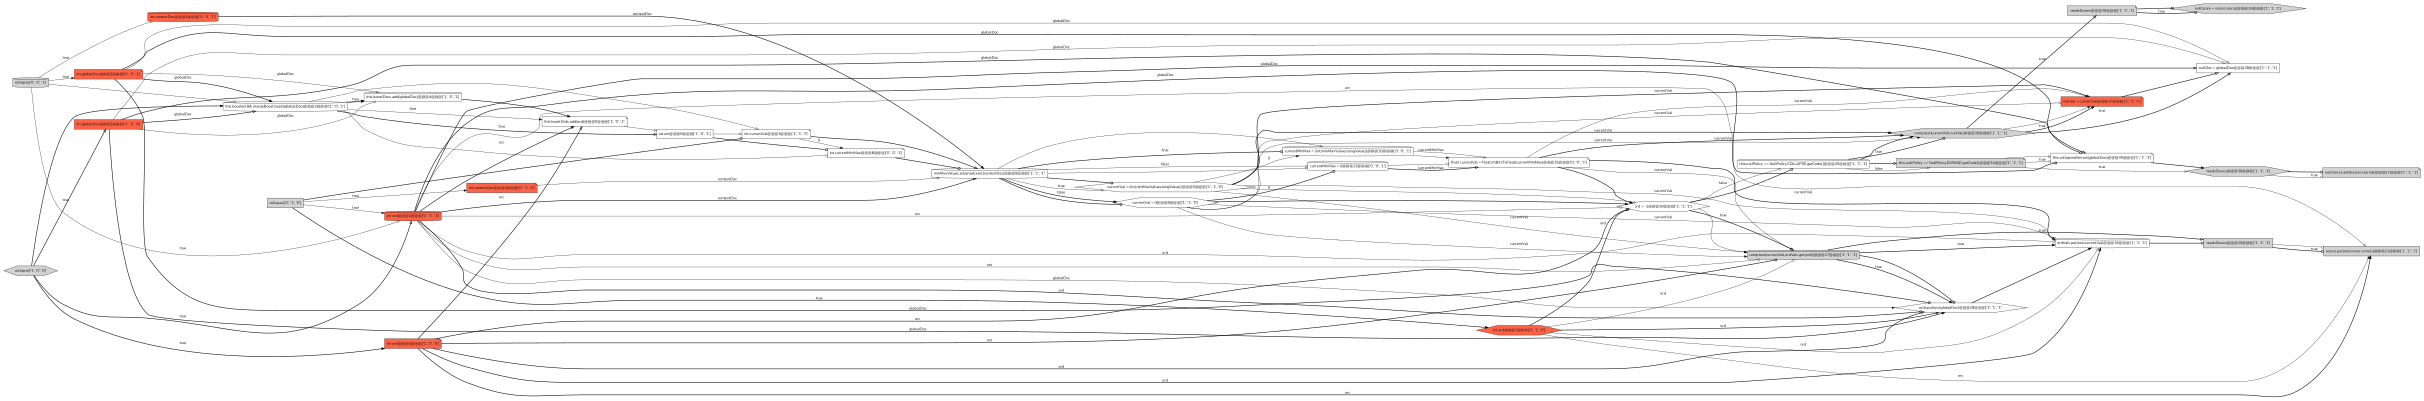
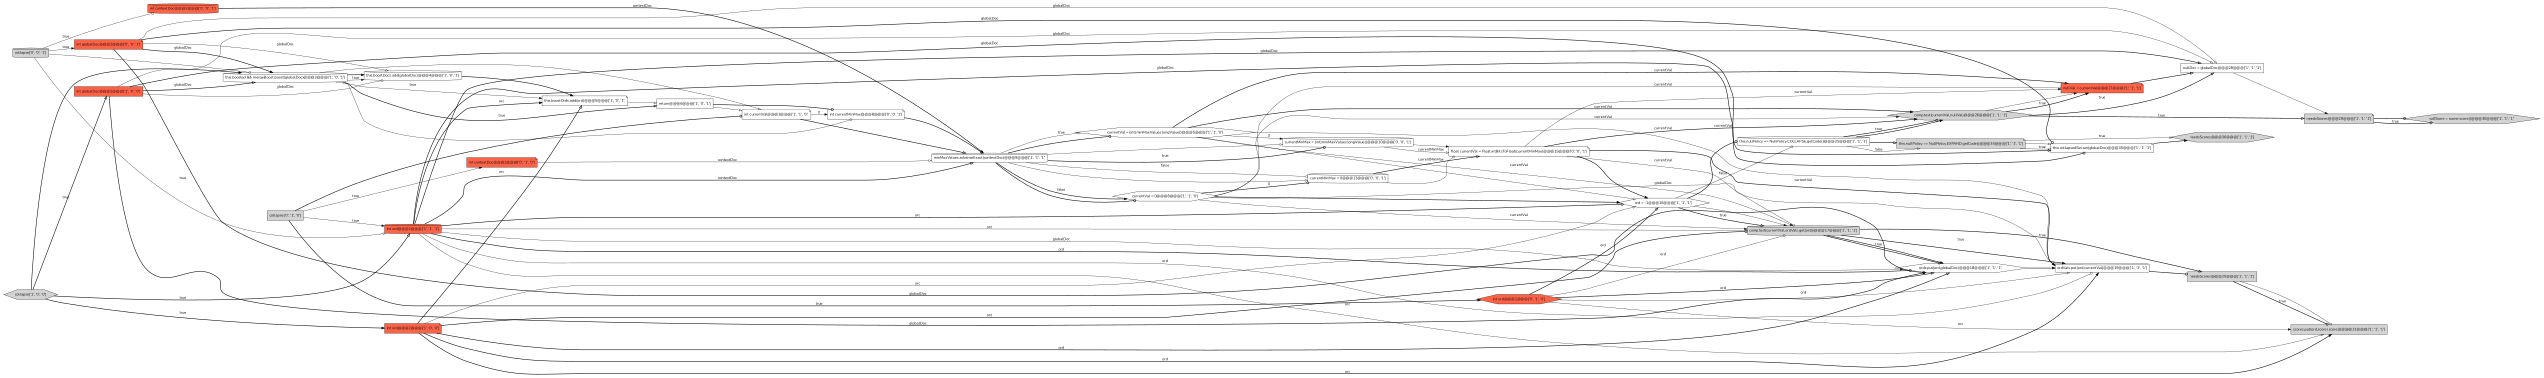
  digraph {
    fontname=Nunito
    rankdir=LR
    node [fillcolor=white fontname=Nunito shape=note style=filled]
    edge [arrowhead=normal fontname=Nunito style=bold]
    n1 [label="nullDoc = globalDoc@@@28@@@['1', '1', '1']" shape=box]
    n2 [fillcolor=lightgray label="needsScores@@@29@@@['1', '1', '1']"]
    n3 [fillcolor=lightgray label="nullScore = scorer.score()@@@30@@@['1', '1', '1']" shape=hexagon]
    n4 [fillcolor=lightgray label="this.nullPolicy == NullPolicy.EXPAND.getCode()@@@34@@@['1', '1', '1']"]
    n5 [label="this.collapsedSet.set(globalDoc)@@@35@@@['1', '1', '1']"]
    n6 [fillcolor=lightgray label="needsScores@@@36@@@['1', '1', '1']" shape=hexagon]
-   n7 [fillcolor=lightgray label="nullScores.add(scorer.score())@@@37@@@['1', '1', '1']"]
    n8 [label="this.boostOrds.add(ord)@@@5@@@['1', '0', '1']"]
    n9 [label="return@@@6@@@['1', '0', '1']" shape=box]
    n10 [label="int currentMinMax@@@8@@@['0', '0', '1']"]
    n11 [label="int currentVal@@@3@@@['1', '1', '0']"]
    n12 [fillcolor=lightgray label="comp.test(currentVal,nullVal)@@@26@@@['1', '1', '1']" shape=hexagon]
    n13 [fillcolor=tomato label="nullVal = currentVal@@@27@@@['1', '1', '1']"]
    n14 [label="float currentVal = Float.intBitsToFloat(currentMinMax)@@@15@@@['0', '0', '1']"]
    n15 [label="ordVals.put(ord,currentVal)@@@19@@@['1', '1', '1']" shape=cylinder]
    n16 [fillcolor=lightgray label="comp.test(currentVal,ordVals.get(ord))@@@17@@@['1', '1', '1']" shape=cylinder]
    n17 [label="ord > -1@@@16@@@['1', '1', '1']" shape=hexagon]
    n18 [fillcolor=lightgray label="needsScores@@@20@@@['1', '1', '1']" shape=box]
    n19 [label="ords.put(ord,globalDoc)@@@18@@@['1', '1', '1']" shape=hexagon]
    n20 [label="this.nullPolicy == NullPolicy.COLLAPSE.getCode()@@@25@@@['1', '1', '1']" shape=cylinder]
    n21 [label="minMaxValues.advanceExact(contextDoc)@@@9@@@['1', '1', '1']" shape=cylinder]
    n22 [label="currentMinMax = (int)minMaxValues.longValue()@@@10@@@['0', '0', '1']" shape=cylinder]
    n23 [label="currentVal = 0@@@8@@@['1', '1', '0']" shape=hexagon]
    n24 [label="currentMinMax = 0@@@13@@@['0', '0', '1']" shape=cylinder]
    n25 [label="currentVal = (int)minMaxValues.longValue()@@@5@@@['1', '1', '0']" shape=hexagon]
    n26 [fillcolor=lightgray label="scores.put(ord,scorer.score())@@@21@@@['1', '1', '1']" shape=box]
    n27 [fillcolor=lightgray label="collapse['1', '0', '0']" shape=hexagon]
    n28 [fillcolor=tomato label="int globalDoc@@@2@@@['1', '0', '0']" shape=box]
    n29 [fillcolor=tomato label="int ord@@@2@@@['1', '0', '0']"]
    n30 [label="this.boosted && mergeBoost.boost(globalDoc)@@@3@@@['1', '0', '1']" shape=cylinder]
    n31 [fillcolor=tomato label="int ord@@@2@@@['1', '1', '1']" shape=cylinder]
    n32 [label="this.boostDocs.add(globalDoc)@@@4@@@['1', '0', '1']" shape=cylinder]
    n33 [fillcolor=tomato label="int globalDoc@@@2@@@['0', '0', '1']"]
    n34 [fillcolor=tomato label="int contextDoc@@@2@@@['0', '0', '1']" shape=cylinder]
    n35 [fillcolor=tomato label="int contextDoc@@@2@@@['0', '1', '0']"]
    n36 [fillcolor=tomato label="int ord@@@2@@@['0', '1', '0']" shape=hexagon]
    n37 [fillcolor=lightgray label="collapse['0', '1', '0']" shape=box]
    n38 [fillcolor=lightgray label="collapse['0', '0', '1']" shape=cylinder]
+   n1 -> n2 [style=solid]
    n2 -> n3 [arrowhead=odot]
    n2 -> n3 [arrowhead=odot label=true]
    n4 -> n5 [arrowhead=onormal style=solid]
    n4 -> n5 [arrowhead=odot label=true style=solid]
    n4 -> n6 [arrowhead=onormal label=true style=solid]
    n5 -> n6
-   n6 -> n7 [arrowhead=odot]
-   n6 -> n7 [arrowhead=odot label=true style=solid]
    n8 -> n9 [arrowhead=onormal style=solid]
    n9 -> n10 [arrowhead=odot]
    n9 -> n11 [arrowhead=onormal style=solid]
    n10 -> n21 [arrowhead=odot]
    n11 -> n10 [label=0 style=solid]
    n11 -> n21 [arrowhead=onormal]
    n12 -> n1 [arrowhead=onormal label=true]
    n12 -> n2 [arrowhead=onormal label=true]
    n12 -> n13 [style=solid]
    n12 -> n13 [label=true]
    n13 -> n1 [arrowhead=onormal]
    n14 -> n12 [label=currentVal]
    n14 -> n13 [label=currentVal style=solid]
    n14 -> n15 [arrowhead=onormal label=currentVal]
    n14 -> n16 [arrowhead=odot label=currentVal style=solid]
    n14 -> n17
    n15 -> n18 [arrowhead=odot]
    n16 -> n15 [label=true]
    n16 -> n18 [arrowhead=onormal label=true]
    n16 -> n19 [arrowhead=odot]
    n16 -> n19 [label=true]
    n17 -> n16 [style=solid]
    n17 -> n16 [arrowhead=onormal label=true]
    n17 -> n20 [arrowhead=odot]
    n17 -> n20 [arrowhead=odot label=false style=solid]
    n18 -> n26 [arrowhead=odot label=true]
    n18 -> n26 [arrowhead=odot style=solid]
    n19 -> n15
    n20 -> n4 [arrowhead=onormal label=false style=solid]
    n20 -> n4 [arrowhead=onormal]
    n20 -> n12 [arrowhead=odot label=true]
    n20 -> n12
    n21 -> n22 [arrowhead=onormal style=solid]
    n21 -> n22 [arrowhead=odot label=true]
    n21 -> n23 [label=false]
    n21 -> n23 [arrowhead=odot]
    n21 -> n24 [arrowhead=odot label=false style=solid]
    n21 -> n24 [arrowhead=onormal style=solid]
    n21 -> n25 [arrowhead=onormal label=true style=solid]
    n21 -> n25 [arrowhead=odot]
    n22 -> n14 [style=solid]
    n22 -> n14 [arrowhead=onormal label=currentMinMax style=solid]
    n23 -> n12 [label=currentVal style=solid]
    n23 -> n13 [arrowhead=odot label=currentVal style=solid]
-   n23 -> n15 [arrowhead=odot label=currentVal style=solid]
+   n23 -> n15 [arrowhead=odot label=globalDoc style=solid]
    n23 -> n16 [label=currentVal style=solid]
    n23 -> n17
    n23 -> n24 [arrowhead=odot label=0]
    n24 -> n14 [arrowhead=odot style=solid]
    n24 -> n14 [arrowhead=onormal label=currentMinMax]
    n25 -> n12 [label=currentVal]
    n25 -> n13 [arrowhead=onormal label=currentVal]
    n25 -> n15 [label=currentVal style=solid]
    n25 -> n16 [label=currentVal style=solid]
    n25 -> n17 [arrowhead=odot style=solid]
    n25 -> n22 [label=0 style=solid]
    n27 -> n28 [arrowhead=onormal label=true]
    n27 -> n29 [label=true]
    n27 -> n30
    n27 -> n31 [arrowhead=onormal label=true]
    n28 -> n1 [arrowhead=onormal label=globalDoc style=solid]
    n28 -> n5 [arrowhead=onormal label=globalDoc]
    n28 -> n19 [label=globalDoc]
    n28 -> n30 [arrowhead=onormal label=globalDoc]
    n28 -> n32 [arrowhead=odot label=globalDoc style=solid]
    n29 -> n8 [arrowhead=onormal label=ord]
    n29 -> n15 [label=ord]
    n29 -> n16 [arrowhead=odot label=ord]
-   n29 -> n17 [arrowhead=onormal label=ord]
+   n29 -> n17 [arrowhead=onormal label=ord style=solid]
    n29 -> n19 [arrowhead=onormal label=ord]
    n29 -> n26 [label=ord]
    n30 -> n8 [label=true style=solid]
    n30 -> n9 [arrowhead=onormal label=true]
    n30 -> n10 [arrowhead=odot style=solid]
    n30 -> n11 [arrowhead=onormal style=solid]
    n30 -> n32
    n30 -> n32 [label=true style=solid]
    n31 -> n1 [arrowhead=onormal label=globalDoc]
    n31 -> n5 [arrowhead=odot label=globalDoc]
    n31 -> n8 [label=ord]
    n31 -> n15 [arrowhead=odot label=ord style=solid]
    n31 -> n16 [arrowhead=odot label=ord style=solid]
-   n31 -> n17 [arrowhead=odot label=ord style=solid]
+   n31 -> n17 [arrowhead=odot label=ord]
    n31 -> n19 [label=globalDoc style=solid]
    n31 -> n19 [arrowhead=odot label=ord]
    n31 -> n21 [arrowhead=onormal label=contextDoc]
    n31 -> n26 [arrowhead=onormal label=ord style=solid]
    n32 -> n8
    n33 -> n1 [arrowhead=onormal label=globalDoc style=solid]
    n33 -> n5 [arrowhead=odot label=globalDoc]
    n33 -> n19 [arrowhead=odot label=globalDoc]
    n33 -> n30 [label=globalDoc]
    n33 -> n32 [arrowhead=onormal label=globalDoc style=solid]
    n34 -> n21 [label=contextDoc]
    n35 -> n21 [arrowhead=onormal label=contextDoc style=solid]
    n36 -> n15 [arrowhead=onormal label=ord style=solid]
    n36 -> n16 [arrowhead=odot label=ord style=solid]
    n36 -> n17 [arrowhead=onormal label=ord]
    n36 -> n19 [arrowhead=onormal label=ord]
    n36 -> n26 [label=ord style=solid]
    n37 -> n11 [arrowhead=odot]
    n37 -> n31 [label=true style=solid]
    n37 -> n35 [label=true style=solid]
    n37 -> n36 [label=true]
    n38 -> n30 [arrowhead=odot style=solid]
    n38 -> n31 [arrowhead=onormal label=true style=solid]
    n38 -> n33 [label=true style=solid]
    n38 -> n34 [arrowhead=odot label=true style=solid]
  }
